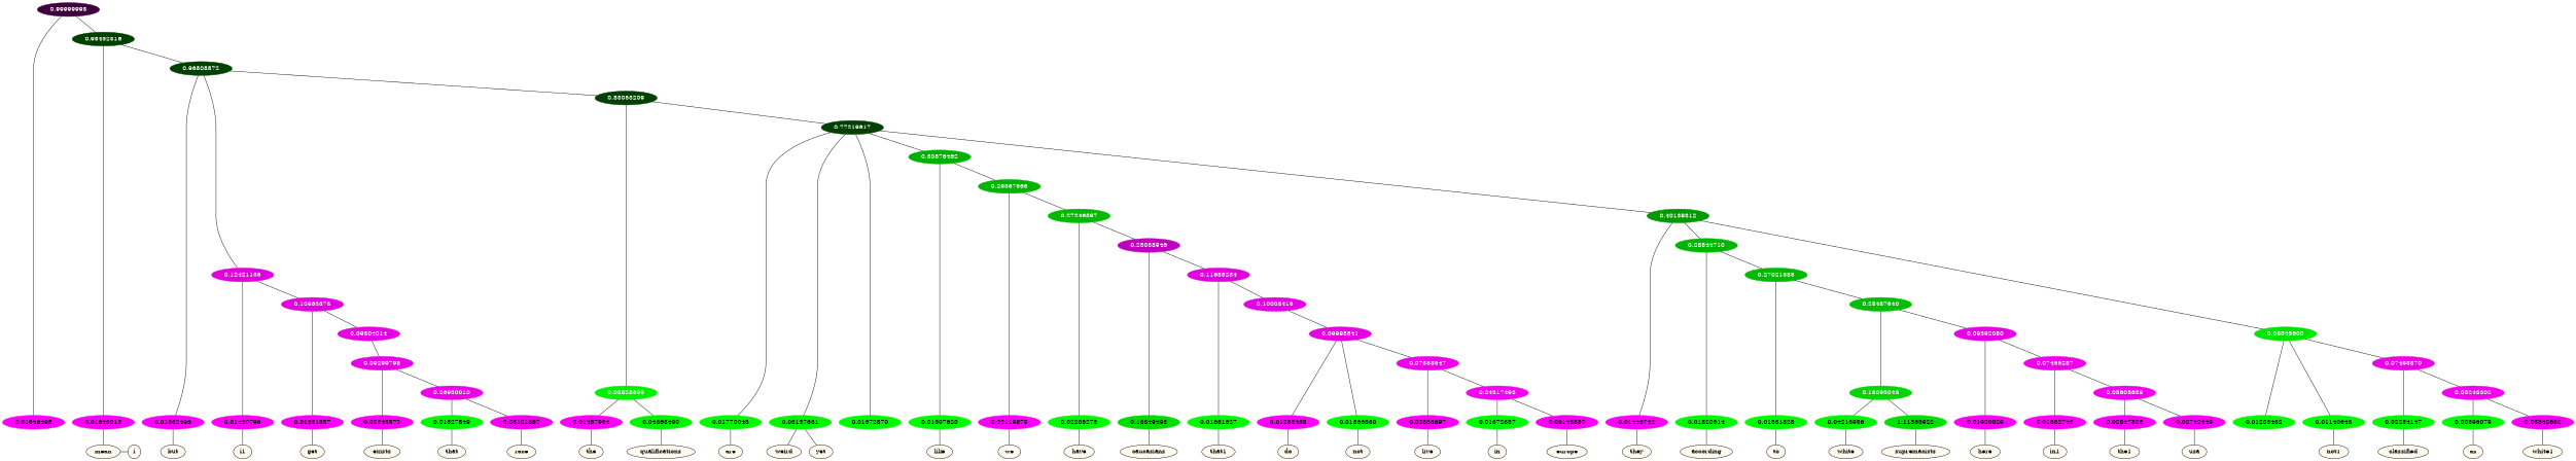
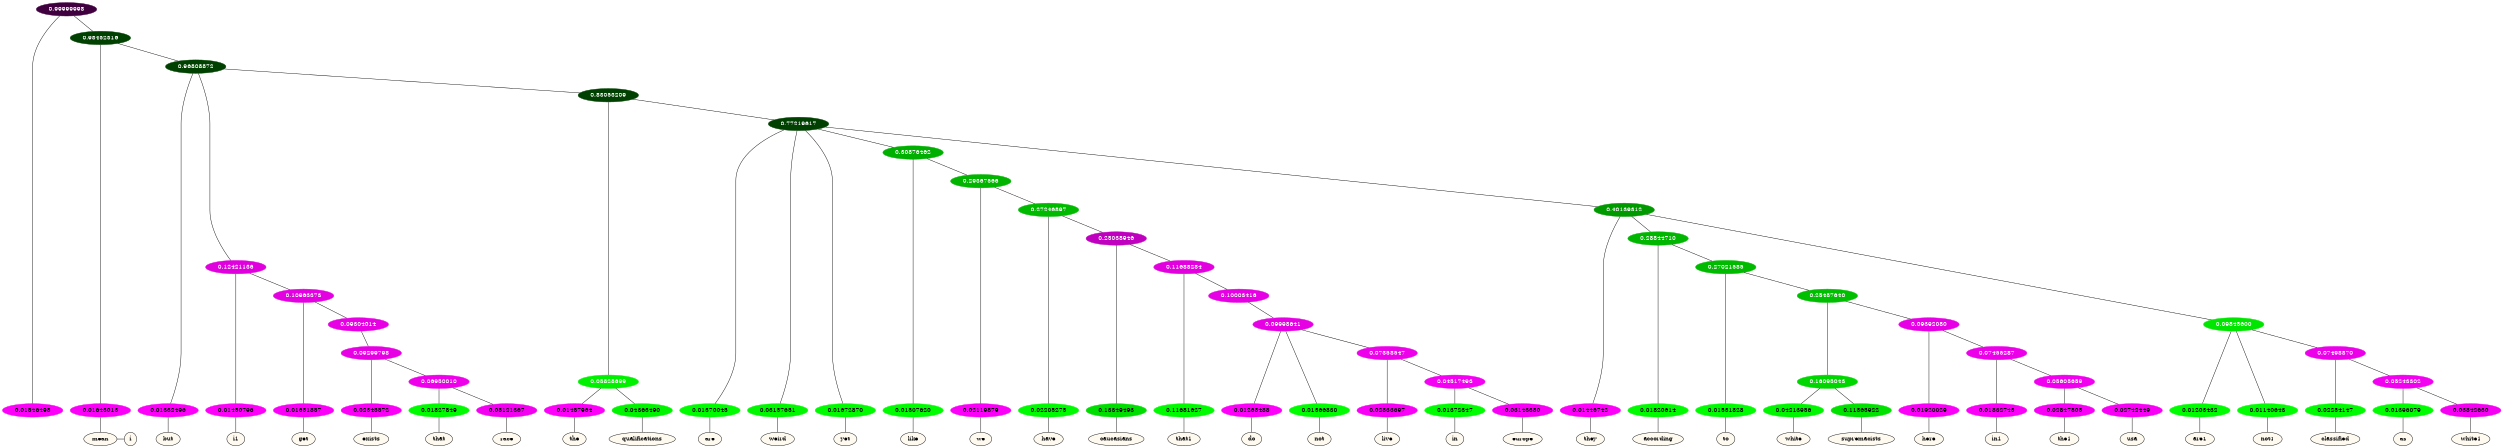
  graph {
    node [color=black format=png nodesep=0.001 ordering=out overlap_scaling=0.01 ranksep=0.001 style=filled]
    n1 [fillcolor=floralwhite height=0.15 label=i style="filled,solid" width=0.15]
    n2 [fillcolor=floralwhite height=0.15 label=mean style="filled,solid" width=0.15]
    n3 [fillcolor=floralwhite height=0.15 label=i1 style="filled,solid" width=0.15]
    n4 [fillcolor=floralwhite height=0.15 label=get style="filled,solid" width=0.15]
    n5 [fillcolor=floralwhite height=0.15 label=that style="filled,solid" width=0.15]
    n6 [fillcolor=floralwhite height=0.15 label=race style="filled,solid" width=0.15]
    n7 [fillcolor=floralwhite height=0.15 label=exists style="filled,solid" width=0.15]
    n8 [fillcolor=floralwhite height=0.15 label=but style="filled,solid" width=0.15]
    n9 [fillcolor=floralwhite height=0.15 label=the style="filled,solid" width=0.15]
    n10 [fillcolor=floralwhite height=0.15 label=qualifications style="filled,solid" width=0.15]
    n11 [fillcolor=floralwhite height=0.15 label=are style="filled,solid" width=0.15]
    n12 [fillcolor=floralwhite height=0.15 label=weird style="filled,solid" width=0.15]
    n13 [fillcolor=floralwhite height=0.15 label=like style="filled,solid" width=0.15]
    n14 [fillcolor=floralwhite height=0.15 label=we style="filled,solid" width=0.15]
    n15 [fillcolor=floralwhite height=0.15 label=have style="filled,solid" width=0.15]
    n16 [fillcolor=floralwhite height=0.15 label=caucasians style="filled,solid" width=0.15]
    n17 [fillcolor=floralwhite height=0.15 label=that1 style="filled,solid" width=0.15]
    n18 [fillcolor=floralwhite height=0.15 label=do style="filled,solid" width=0.15]
    n19 [fillcolor=floralwhite height=0.15 label=not style="filled,solid" width=0.15]
    n20 [fillcolor=floralwhite height=0.15 label=live style="filled,solid" width=0.15]
    n21 [fillcolor=floralwhite height=0.15 label=in style="filled,solid" width=0.15]
    n22 [fillcolor=floralwhite height=0.15 label=europe style="filled,solid" width=0.15]
    n23 [fillcolor=floralwhite height=0.15 label=yet style="filled,solid" width=0.15]
    n24 [fillcolor=floralwhite height=0.15 label=according style="filled,solid" width=0.15]
    n25 [fillcolor=floralwhite height=0.15 label=to style="filled,solid" width=0.15]
    n26 [fillcolor=floralwhite height=0.15 label=white style="filled,solid" width=0.15]
    n27 [fillcolor=floralwhite height=0.15 label=supremacists style="filled,solid" width=0.15]
    n28 [fillcolor=floralwhite height=0.15 label=here style="filled,solid" width=0.15]
    n29 [fillcolor=floralwhite height=0.15 label=in1 style="filled,solid" width=0.15]
    n30 [fillcolor=floralwhite height=0.15 label=the1 style="filled,solid" width=0.15]
    n31 [fillcolor=floralwhite height=0.15 label=usa style="filled,solid" width=0.15]
    n32 [fillcolor=floralwhite height=0.15 label=they style="filled,solid" width=0.15]
+   n33 [fillcolor=floralwhite height=0.15 label=are1 style="filled,solid" width=0.15]
    n34 [fillcolor=floralwhite height=0.15 label=not1 style="filled,solid" width=0.15]
    n35 [fillcolor=floralwhite height=0.15 label=classified style="filled,solid" width=0.15]
    n36 [fillcolor=floralwhite height=0.15 label=as style="filled,solid" width=0.15]
    n37 [fillcolor=floralwhite height=0.15 label=white1 style="filled,solid" width=0.15]
    n38 [color="0.835 1.000 0.985" fontcolor=black height=0.15 label=0.01546498 width=0.15]
    n39 [color="0.835 1.000 0.984" fontcolor=black height=0.15 label=0.01643013 width=0.15]
    n40 [color="0.835 1.000 0.985" fontcolor=black height=0.15 label=0.01450796 width=0.15]
    n41 [color="0.835 1.000 0.983" fontcolor=black height=0.15 label=0.01651857 width=0.15]
    n42 [color="0.334 1.000 0.982" fontcolor=black height=0.15 label=0.01827849 width=0.15]
    n43 [color="0.835 1.000 0.949" fontcolor=black height=0.15 label=0.05121367 width=0.15]
    n44 [color="0.835 1.000 0.977" fontcolor=black height=0.15 label=0.02345572 width=0.15]
    n45 [color="0.835 1.000 0.987" fontcolor=black height=0.15 label=0.01332496 width=0.15]
    n46 [color="0.835 1.000 0.985" fontcolor=black height=0.15 label=0.01457964 width=0.15]
    n47 [color="0.334 1.000 0.956" fontcolor=black height=0.15 label=0.04363490 width=0.15]
-   n48 [color="0.334 1.000 0.986" fontcolor=black height=0.15 label=0.01770045 width=0.15]
+   n48 [color="0.334 1.000 0.986" fontcolor=black height=0.15 label=0.01370045 width=0.15]
    n49 [color="0.334 1.000 0.968" fontcolor=black height=0.15 label=0.03157651 width=0.15]
    n50 [color="0.334 1.000 0.985" fontcolor=black height=0.15 label=0.01507620 width=0.15]
    n51 [color="0.835 1.000 0.979" fontcolor=black height=0.15 label=0.02119879 width=0.15]
    n52 [color="0.334 1.000 0.978" fontcolor=black height=0.15 label=0.02205275 width=0.15]
    n53 [color="0.334 1.000 0.867" fontcolor=black height=0.15 label=0.13349493 width=0.15]
-   n54 [color="0.334 1.000 0.983" fontcolor=black height=0.15 label=0.01681627 width=0.15]
+   n54 [color="0.334 1.000 0.983" fontcolor=black height=0.15 label=0.11681627 width=0.15]
    n55 [color="0.835 1.000 0.987" fontcolor=black height=0.15 label=0.01268488 width=0.15]
    n56 [color="0.334 1.000 0.986" fontcolor=black height=0.15 label=0.01366830 width=0.15]
    n57 [color="0.835 1.000 0.972" fontcolor=black height=0.15 label=0.02833697 width=0.15]
-   n58 [color="0.334 1.000 0.986" fontcolor=black height=0.15 label=0.01372357 width=0.15]
+   n58 [color="0.334 1.000 0.986" fontcolor=black height=0.15 label=0.01372347 width=0.15]
    n59 [color="0.835 1.000 0.969" fontcolor=black height=0.15 label=0.03143380 width=0.15]
    n60 [color="0.334 1.000 0.983" fontcolor=black height=0.15 label=0.01672870 width=0.15]
    n61 [color="0.334 1.000 0.982" fontcolor=black height=0.15 label=0.01820614 width=0.15]
    n62 [color="0.334 1.000 0.985" fontcolor=black height=0.15 label=0.01531828 width=0.15]
    n63 [color="0.334 1.000 0.958" fontcolor=black height=0.15 label=0.04213956 width=0.15]
-   n64 [color="0.334 1.000 0.881" fontcolor=black height=0.15 label=1.11865922 width=0.15]
+   n64 [color="0.334 1.000 0.881" fontcolor=black height=0.15 label=0.11865922 width=0.15]
    n65 [color="0.835 1.000 0.981" fontcolor=black height=0.15 label=0.01920029 width=0.15]
    n66 [color="0.835 1.000 0.982" fontcolor=black height=0.15 label=0.01832743 width=0.15]
    n67 [color="0.835 1.000 0.972" fontcolor=black height=0.15 label=0.02847805 width=0.15]
    n68 [color="0.835 1.000 0.973" fontcolor=black height=0.15 label=0.02742449 width=0.15]
    n69 [color="0.835 1.000 0.986" fontcolor=black height=0.15 label=0.01446742 width=0.15]
    n70 [color="0.334 1.000 0.988" fontcolor=black height=0.15 label=0.01203432 width=0.15]
    n71 [color="0.334 1.000 0.989" fontcolor=black height=0.15 label=0.01140643 width=0.15]
    n72 [color="0.334 1.000 0.977" fontcolor=black height=0.15 label=0.02254147 width=0.15]
-   n73 [color="0.334 1.000 0.986" fontcolor=black height=0.15 label=0.00396079 width=0.15]
+   n73 [color="0.334 1.000 0.986" fontcolor=black height=0.15 label=0.01396079 width=0.15]
    n74 [color="0.835 1.000 0.962" fontcolor=black height=0.15 label=0.03842630 width=0.15]
    n75 [color="0.835 1.000 0.250" fontcolor=grey99 height=0.15 label=0.99999998 width=0.15]
    n76 [color="0.334 1.000 0.250" fontcolor=grey99 height=0.15 label=0.98452316 width=0.15]
    n77 [color="0.334 1.000 0.250" fontcolor=grey99 height=0.15 label=0.96808872 width=0.15]
    n78 [color="0.835 1.000 0.876" fontcolor=grey99 height=0.15 label=0.12421136 width=0.15]
    n79 [color="0.334 1.000 0.250" fontcolor=grey99 height=0.15 label=0.83053209 width=0.15]
    n80 [color="0.835 1.000 0.890" fontcolor=grey99 height=0.15 label=0.10963373 width=0.15]
    n81 [color="0.334 1.000 0.942" fontcolor=grey99 height=0.15 label=0.05828699 width=0.15]
    n82 [color="0.334 1.000 0.250" fontcolor=grey99 height=0.15 label=0.77219617 width=0.15]
    n83 [color="0.835 1.000 0.907" fontcolor=grey99 height=0.15 label=0.09304014 width=0.15]
    n84 [color="0.334 1.000 0.691" fontcolor=grey99 height=0.15 label=0.30876462 width=0.15]
    n85 [color="0.334 1.000 0.599" fontcolor=grey99 height=0.15 label=0.40139312 width=0.15]
    n86 [color="0.835 1.000 0.907" fontcolor=grey99 height=0.15 label=0.09299798 width=0.15]
    n87 [color="0.334 1.000 0.706" fontcolor=grey99 height=0.15 label=0.29367566 width=0.15]
    n88 [color="0.334 1.000 0.712" fontcolor=grey99 height=0.15 label=0.28844710 width=0.15]
    n89 [color="0.334 1.000 0.902" fontcolor=grey99 height=0.15 label=0.09845600 width=0.15]
    n90 [color="0.835 1.000 0.930" fontcolor=grey99 height=0.15 label=0.06950010 width=0.15]
    n91 [color="0.334 1.000 0.728" fontcolor=grey99 height=0.15 label=0.27246897 width=0.15]
    n92 [color="0.334 1.000 0.730" fontcolor=grey99 height=0.15 label=0.27021585 width=0.15]
    n93 [color="0.835 1.000 0.925" fontcolor=grey99 height=0.15 label=0.07498870 width=0.15]
    n94 [color="0.835 1.000 0.750" fontcolor=grey99 height=0.15 label=0.25038946 width=0.15]
    n95 [color="0.334 1.000 0.745" fontcolor=grey99 height=0.15 label=0.25487640 width=0.15]
    n96 [color="0.835 1.000 0.948" fontcolor=grey99 height=0.15 label=0.05243302 width=0.15]
    n97 [color="0.835 1.000 0.883" fontcolor=grey99 height=0.15 label=0.11688284 width=0.15]
    n98 [color="0.334 1.000 0.839" fontcolor=grey99 height=0.15 label=0.16095043 width=0.15]
    n99 [color="0.835 1.000 0.906" fontcolor=grey99 height=0.15 label=0.09392080 width=0.15]
    n100 [color="0.835 1.000 0.900" fontcolor=grey99 height=0.15 label=0.10003416 width=0.15]
    n101 [color="0.835 1.000 0.925" fontcolor=grey99 height=0.15 label=0.07455287 width=0.15]
    n102 [color="0.835 1.000 0.900" fontcolor=grey99 height=0.15 label=0.09998641 width=0.15]
    n103 [color="0.835 1.000 0.944" fontcolor=grey99 height=0.15 label=0.05605659 width=0.15]
    n104 [color="0.835 1.000 0.926" fontcolor=grey99 height=0.15 label=0.07358547 width=0.15]
    n105 [color="0.835 1.000 0.955" fontcolor=grey99 height=0.15 label=0.04517493 width=0.15]
    subgraph sub_1 {
      rank=same
      n1
      n2
      n3
      n4
      n5
      n6
      n7
      n8
      n9
      n10
      n11
      n12
      n13
      n14
      n15
      n16
      n17
      n18
      n19
      n20
      n21
      n22
      n23
      n24
      n25
      n26
      n27
      n28
      n29
      n30
      n31
      n32
+     n33
      n34
      n35
      n36
      n37
    }
    subgraph sub_2 {
      rank=same
      n38
      n39
      n40
      n41
      n42
      n43
      n44
      n45
      n46
      n47
      n48
      n49
      n50
      n51
      n52
      n53
      n54
      n55
      n56
      n57
      n58
      n59
      n60
      n61
      n62
      n63
      n64
      n65
      n66
      n67
      n68
      n69
      n70
      n71
      n72
      n73
      n74
    }
    n2 -- n1
    n39 -- n2
    n40 -- n3
    n41 -- n4
    n42 -- n5
    n43 -- n6
    n44 -- n7
    n45 -- n8
    n46 -- n9
    n47 -- n10
    n48 -- n11
    n49 -- n12
    n50 -- n13
    n51 -- n14
    n52 -- n15
    n53 -- n16
    n54 -- n17
    n55 -- n18
    n56 -- n19
    n57 -- n20
    n58 -- n21
    n59 -- n22
-   n49 -- n23
+   n60 -- n23
    n61 -- n24
    n62 -- n25
    n63 -- n26
    n64 -- n27
    n65 -- n28
    n66 -- n29
    n67 -- n30
    n68 -- n31
    n69 -- n32
+   n70 -- n33
    n71 -- n34
    n72 -- n35
    n73 -- n36
    n74 -- n37
    n75 -- n38
    n75 -- n76
    n76 -- n39
    n76 -- n77
    n77 -- n45
    n77 -- n78
    n77 -- n79
    n78 -- n40
    n78 -- n80
    n79 -- n81
    n79 -- n82
    n80 -- n41
    n80 -- n83
    n81 -- n46
    n81 -- n47
    n82 -- n48
    n82 -- n49
    n82 -- n60
    n82 -- n84
    n82 -- n85
    n83 -- n86
    n84 -- n50
    n84 -- n87
    n85 -- n69
    n85 -- n88
    n85 -- n89
    n86 -- n44
    n86 -- n90
    n87 -- n51
    n87 -- n91
    n88 -- n61
    n88 -- n92
    n89 -- n70
    n89 -- n71
    n89 -- n93
    n90 -- n42
    n90 -- n43
    n91 -- n52
    n91 -- n94
    n92 -- n62
    n92 -- n95
    n93 -- n72
    n93 -- n96
    n94 -- n53
    n94 -- n97
    n95 -- n98
    n95 -- n99
    n96 -- n73
    n96 -- n74
    n97 -- n54
    n97 -- n100
    n98 -- n63
    n98 -- n64
    n99 -- n65
    n99 -- n101
    n100 -- n102
    n101 -- n66
    n101 -- n103
    n102 -- n55
    n102 -- n56
    n102 -- n104
    n103 -- n67
    n103 -- n68
    n104 -- n57
    n104 -- n105
    n105 -- n58
    n105 -- n59
  }
